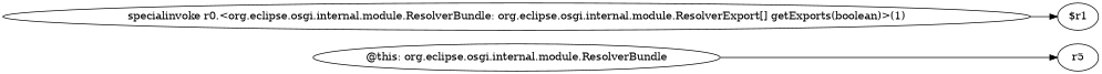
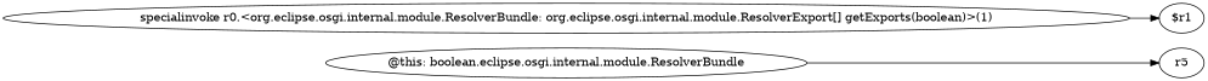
  digraph {
    rankdir=LR
-   n1 [label="@this: org.eclipse.osgi.internal.module.ResolverBundle"]
+   n1 [label="@this: boolean.eclipse.osgi.internal.module.ResolverBundle"]
    n2 [label=r5]
    n3 [label="specialinvoke r0.<org.eclipse.osgi.internal.module.ResolverBundle: org.eclipse.osgi.internal.module.ResolverExport[] getExports(boolean)>(1)"]
    n4 [label="$r1"]
    n1 -> n2
    n3 -> n4
  }
